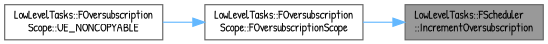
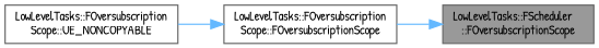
  digraph {
    rankdir=RL
    fontname="Patrick Hand"
    node [color=grey40 fillcolor=white fontname="Patrick Hand" fontsize=10 shape=box style=filled]
    edge [color=steelblue1 dir=back fontname="Patrick Hand" fontsize=10 labelfontname=Helvetica labelfontsize=10 style=solid]
-   n1 [color=gray40 fillcolor=grey60 fontcolor=black height=0.2 label="LowLevelTasks::FScheduler\l::IncrementOversubscription" width=0.4]
+   n1 [color=gray40 fillcolor=grey60 fontcolor=black height=0.2 label="LowLevelTasks::FScheduler\l::FOversubscriptionScope" width=0.4]
    n2 [height=0.2 label="LowLevelTasks::FOversubscription\lScope::FOversubscriptionScope" width=0.4]
    n3 [height=0.2 label="LowLevelTasks::FOversubscription\lScope::UE_NONCOPYABLE" width=0.4]
    n1 -> n2
    n2 -> n3
  }
